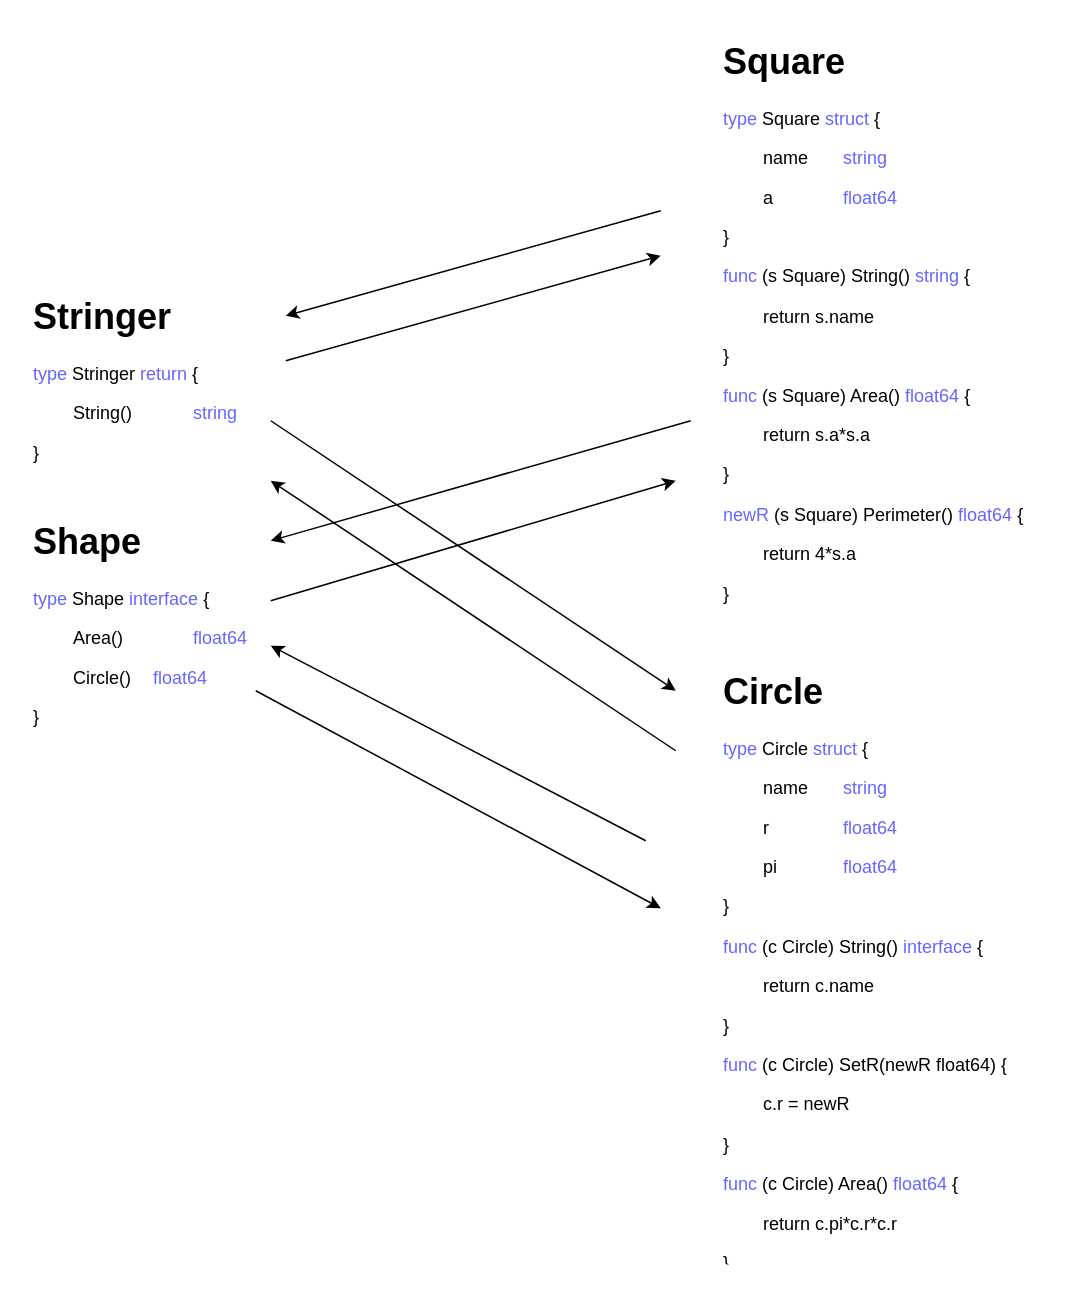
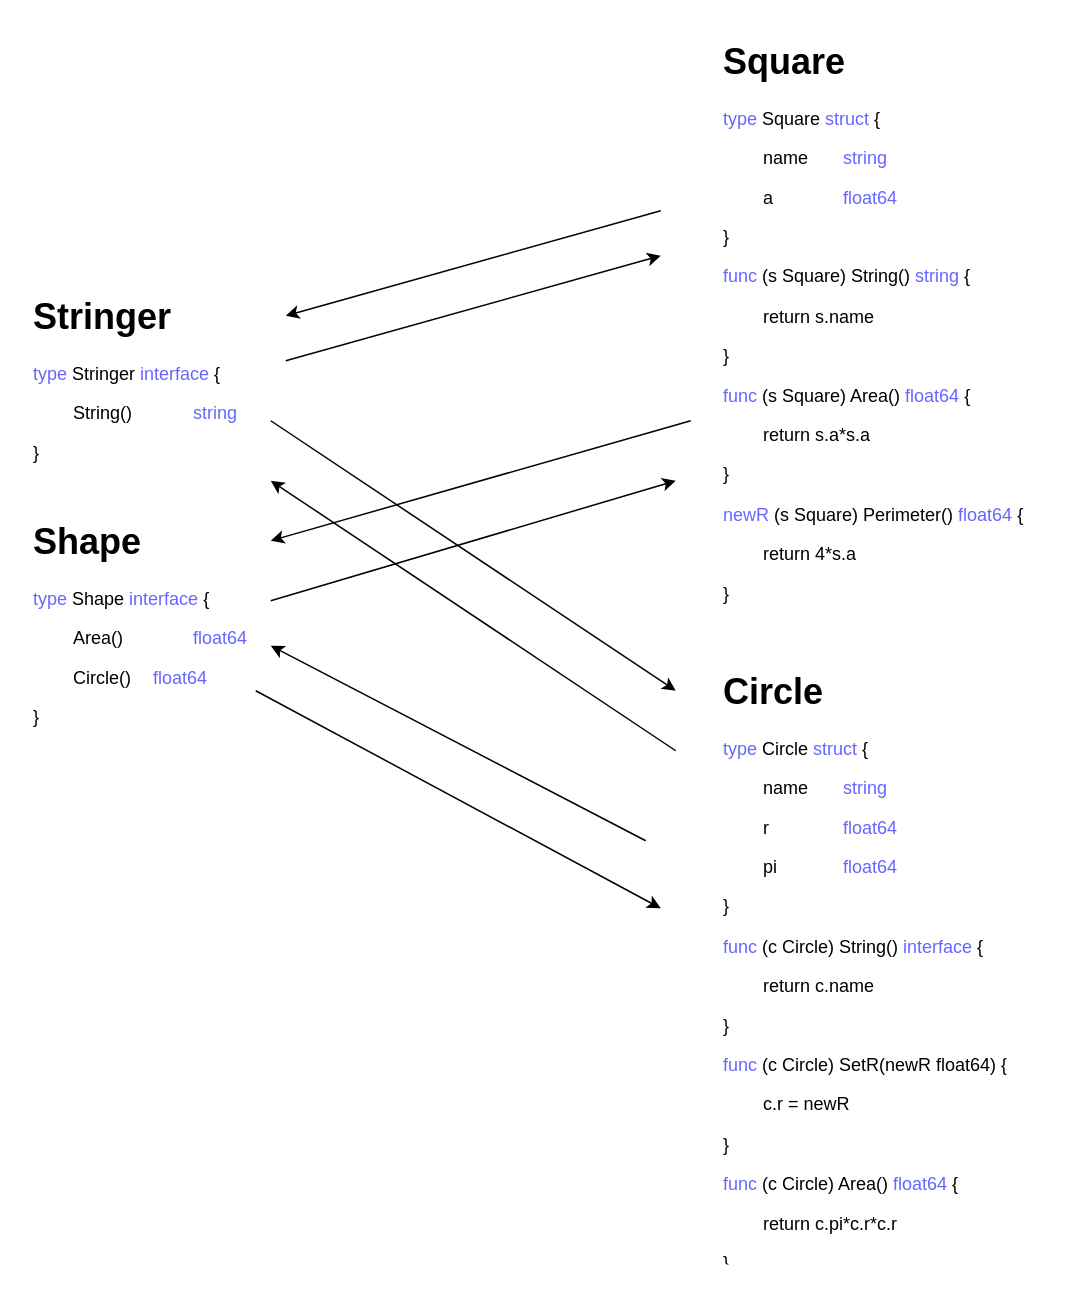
  <mxCell id="0" />
  <mxCell id="1" parent="0" />
- <mxCell id="2" value="&lt;h1 style=&quot;margin-top: 0px;&quot;&gt;Stringer&lt;/h1&gt;&lt;p&gt;&lt;font style=&quot;color: rgb(102, 102, 255);&quot;&gt;type&lt;/font&gt; Stringer &lt;font style=&quot;color: rgb(102, 102, 255);&quot;&gt;return&lt;/font&gt; {&lt;/p&gt;&lt;p&gt;&lt;span style=&quot;white-space: pre;&quot;&gt;&#09;&lt;/span&gt;String() &lt;span style=&quot;white-space: pre;&quot;&gt;&#09;&lt;/span&gt;&lt;span style=&quot;white-space: pre;&quot;&gt;&#09;&lt;/span&gt;&lt;font style=&quot;color: rgb(102, 102, 255);&quot;&gt;string&lt;/font&gt;&lt;br&gt;&lt;/p&gt;&lt;p&gt;}&lt;/p&gt;" style="text;html=1;whiteSpace=wrap;overflow=hidden;rounded=0;" vertex="1" parent="1"><mxGeometry x="20" y="190" width="150" height="120" as="geometry" /></mxCell>
+ <mxCell id="2" value="&lt;h1 style=&quot;margin-top: 0px;&quot;&gt;Stringer&lt;/h1&gt;&lt;p&gt;&lt;font style=&quot;color: rgb(102, 102, 255);&quot;&gt;type&lt;/font&gt; Stringer &lt;font style=&quot;color: rgb(102, 102, 255);&quot;&gt;interface&lt;/font&gt; {&lt;/p&gt;&lt;p&gt;&lt;span style=&quot;white-space: pre;&quot;&gt;&#09;&lt;/span&gt;String() &lt;span style=&quot;white-space: pre;&quot;&gt;&#09;&lt;/span&gt;&lt;span style=&quot;white-space: pre;&quot;&gt;&#09;&lt;/span&gt;&lt;font style=&quot;color: rgb(102, 102, 255);&quot;&gt;string&lt;/font&gt;&lt;br&gt;&lt;/p&gt;&lt;p&gt;}&lt;/p&gt;" style="text;html=1;whiteSpace=wrap;overflow=hidden;rounded=0;" vertex="1" parent="1"><mxGeometry x="20" y="190" width="150" height="120" as="geometry" /></mxCell>
  <mxCell id="3" value="&lt;h1 style=&quot;margin-top: 0px;&quot;&gt;Shape&lt;/h1&gt;&lt;p&gt;&lt;font style=&quot;color: rgb(102, 102, 255);&quot;&gt;type&lt;/font&gt; Shape&amp;nbsp;&lt;font style=&quot;color: rgb(102, 102, 255);&quot;&gt;interface&lt;/font&gt; {&lt;/p&gt;&lt;p&gt;&lt;span style=&quot;white-space: pre;&quot;&gt;&#09;&lt;/span&gt;Area() &lt;span style=&quot;white-space: pre;&quot;&gt;&#09;&lt;/span&gt;&lt;span style=&quot;white-space: pre;&quot;&gt;&#09;&lt;/span&gt;&lt;font color=&quot;#6666ff&quot;&gt;float64&lt;/font&gt;&lt;/p&gt;&lt;p&gt;&lt;span style=&quot;background-color: transparent; color: light-dark(rgb(0, 0, 0), rgb(255, 255, 255));&quot;&gt;&lt;span style=&quot;white-space: pre;&quot;&gt;&#09;&lt;/span&gt;Circle&lt;/span&gt;&lt;span style=&quot;background-color: transparent; color: light-dark(rgb(0, 0, 0), rgb(255, 255, 255));&quot;&gt;()&lt;/span&gt;&lt;span style=&quot;background-color: transparent; color: light-dark(rgb(0, 0, 0), rgb(255, 255, 255));&quot;&gt;&amp;nbsp;&lt;span style=&quot;white-space: pre;&quot;&gt;&#09;&lt;/span&gt;&lt;/span&gt;&lt;font style=&quot;background-color: transparent;&quot; color=&quot;#6666ff&quot;&gt;float64&lt;/font&gt;&lt;/p&gt;&lt;p&gt;}&lt;/p&gt;" style="text;html=1;whiteSpace=wrap;overflow=hidden;rounded=0;" vertex="1" parent="1"><mxGeometry x="20" y="340" width="150" height="160" as="geometry" /></mxCell>
  <mxCell id="4" value="&lt;h1 style=&quot;margin-top: 0px;&quot;&gt;&lt;span style=&quot;white-space-collapse: preserve;&quot; data-src-align=&quot;0:7&quot; class=&quot;EzKURWReUAB5oZgtQNkl&quot;&gt;Square&lt;/span&gt;&lt;br&gt;&lt;/h1&gt;&lt;p&gt;&lt;font style=&quot;color: rgb(102, 102, 255);&quot;&gt;type&lt;/font&gt; Square &lt;font style=&quot;color: rgb(102, 102, 255);&quot;&gt;struct&lt;/font&gt; {&lt;/p&gt;&lt;p&gt;&lt;span style=&quot;white-space: pre;&quot;&gt;&#09;&lt;/span&gt;name &lt;span style=&quot;white-space: pre;&quot;&gt;&#09;&lt;/span&gt;&lt;font style=&quot;color: rgb(102, 102, 255);&quot;&gt;string&lt;/font&gt;&lt;br&gt;&lt;/p&gt;&lt;p&gt;&lt;font style=&quot;color: rgb(102, 102, 255);&quot;&gt;&lt;span style=&quot;color: light-dark(rgb(102, 102, 255), rgb(102, 102, 255)); white-space: pre;&quot;&gt;&#09;&lt;/span&gt;&lt;font style=&quot;color: rgb(0, 0, 0);&quot;&gt;a&lt;/font&gt;&lt;/font&gt;&lt;font style=&quot;color: rgb(102, 102, 255);&quot;&gt; &lt;span style=&quot;white-space: pre;&quot;&gt;&#09;&lt;/span&gt;&lt;span style=&quot;white-space: pre;&quot;&gt;&#09;&lt;/span&gt;float64&lt;br&gt;&lt;/font&gt;&lt;/p&gt;&lt;p&gt;}&lt;/p&gt;&lt;p&gt;&lt;font style=&quot;color: rgb(102, 102, 255);&quot;&gt;func&lt;/font&gt; (s Square) String() &lt;font style=&quot;color: rgb(102, 102, 255);&quot;&gt;string&lt;/font&gt; {&lt;/p&gt;&lt;p&gt;&lt;span style=&quot;white-space: pre;&quot;&gt;&#09;&lt;/span&gt;return s.name&lt;br&gt;&lt;/p&gt;&lt;p&gt;}&lt;/p&gt;&lt;p&gt;&lt;font style=&quot;color: rgb(102, 102, 255);&quot;&gt;func&lt;/font&gt;&amp;nbsp;(s Square) Area() &lt;font color=&quot;#6666ff&quot;&gt;float64&lt;/font&gt;&amp;nbsp;{&lt;/p&gt;&lt;p&gt;&lt;span style=&quot;white-space: pre;&quot;&gt;&#09;&lt;/span&gt;return s.a*s.a&lt;br&gt;&lt;/p&gt;&lt;p&gt;}&lt;/p&gt;&lt;p&gt;&lt;font style=&quot;color: rgb(102, 102, 255);&quot;&gt;newR&lt;/font&gt;&amp;nbsp;(s Square) Perimeter()&amp;nbsp;&lt;span style=&quot;color: rgb(102, 102, 255);&quot;&gt;float64&lt;/span&gt;&amp;nbsp;{&lt;/p&gt;&lt;p&gt;&lt;span style=&quot;white-space: pre;&quot;&gt;&#09;&lt;/span&gt;return 4*s.a&lt;br&gt;&lt;/p&gt;&lt;p&gt;}&lt;/p&gt;" style="text;html=1;whiteSpace=wrap;overflow=hidden;rounded=0;" vertex="1" parent="1"><mxGeometry x="480" y="20" width="220" height="400" as="geometry" /></mxCell>
  <mxCell id="5" value="&lt;h1 style=&quot;margin-top: 0px;&quot;&gt;&lt;span style=&quot;white-space-collapse: preserve;&quot; data-src-align=&quot;0:4&quot; class=&quot;EzKURWReUAB5oZgtQNkl&quot;&gt;Circle&lt;/span&gt;&lt;br&gt;&lt;/h1&gt;&lt;p&gt;&lt;font style=&quot;color: rgb(102, 102, 255);&quot;&gt;type&lt;/font&gt;&amp;nbsp;&lt;span style=&quot;white-space-collapse: preserve;&quot; data-src-align=&quot;0:4&quot; class=&quot;EzKURWReUAB5oZgtQNkl&quot;&gt;Circle&lt;/span&gt;&amp;nbsp;&lt;font style=&quot;color: rgb(102, 102, 255);&quot;&gt;struct&lt;/font&gt; {&lt;/p&gt;&lt;p&gt;&lt;span style=&quot;white-space: pre;&quot;&gt;&#09;&lt;/span&gt;name &lt;span style=&quot;white-space: pre;&quot;&gt;&#09;&lt;/span&gt;&lt;font style=&quot;color: rgb(102, 102, 255);&quot;&gt;string&lt;/font&gt;&lt;br&gt;&lt;/p&gt;&lt;p&gt;&lt;font style=&quot;color: rgb(102, 102, 255);&quot;&gt;&lt;span style=&quot;color: light-dark(rgb(102, 102, 255), rgb(102, 102, 255)); white-space: pre;&quot;&gt;&#09;&lt;/span&gt;&lt;font style=&quot;color: rgb(0, 0, 0);&quot;&gt;r&lt;/font&gt;&lt;/font&gt;&lt;font style=&quot;color: rgb(102, 102, 255);&quot;&gt; &lt;span style=&quot;white-space: pre;&quot;&gt;&#09;&lt;/span&gt;&lt;span style=&quot;white-space: pre;&quot;&gt;&#09;&lt;/span&gt;float64&lt;br&gt;&lt;/font&gt;&lt;/p&gt;&lt;p&gt;&lt;font style=&quot;color: rgb(102, 102, 255);&quot;&gt;&lt;span style=&quot;color: light-dark(rgb(102, 102, 255), rgb(102, 102, 255)); white-space: pre;&quot;&gt;&#09;&lt;/span&gt;&lt;font style=&quot;color: rgb(0, 0, 0);&quot;&gt;pi&lt;/font&gt;&lt;/font&gt;&lt;font style=&quot;color: rgb(102, 102, 255);&quot;&gt;&amp;nbsp;&lt;span style=&quot;white-space: pre;&quot;&gt;&#09;&lt;/span&gt;&lt;span style=&quot;white-space: pre;&quot;&gt;&#09;&lt;/span&gt;float64&lt;br&gt;&lt;/font&gt;&lt;/p&gt;&lt;p&gt;}&lt;/p&gt;&lt;p&gt;&lt;font style=&quot;color: rgb(102, 102, 255);&quot;&gt;func&lt;/font&gt; (с&amp;nbsp;&lt;span style=&quot;white-space-collapse: preserve;&quot; data-src-align=&quot;0:4&quot; class=&quot;EzKURWReUAB5oZgtQNkl&quot;&gt;Circle&lt;/span&gt;) String() &lt;font style=&quot;color: rgb(102, 102, 255);&quot;&gt;interface&lt;/font&gt; {&lt;/p&gt;&lt;p&gt;&lt;span style=&quot;white-space: pre;&quot;&gt;&#09;&lt;/span&gt;return c.name&lt;br&gt;&lt;/p&gt;&lt;p&gt;}&lt;/p&gt;&lt;p&gt;&lt;font style=&quot;color: rgb(102, 102, 255);&quot;&gt;func&lt;/font&gt;&amp;nbsp;(с&amp;nbsp;&lt;span style=&quot;white-space-collapse: preserve;&quot; data-src-align=&quot;0:4&quot; class=&quot;EzKURWReUAB5oZgtQNkl&quot;&gt;Circle&lt;/span&gt;) SetR(newR float64)&amp;nbsp;{&lt;/p&gt;&lt;p&gt;&lt;span style=&quot;white-space: pre;&quot;&gt;&#09;&lt;/span&gt;c.r = newR&lt;br&gt;&lt;/p&gt;&lt;p&gt;}&lt;/p&gt;&lt;p&gt;&lt;font style=&quot;color: rgb(102, 102, 255);&quot;&gt;func&lt;/font&gt;&amp;nbsp;(с&amp;nbsp;&lt;span style=&quot;white-space-collapse: preserve;&quot; data-src-align=&quot;0:4&quot; class=&quot;EzKURWReUAB5oZgtQNkl&quot;&gt;Circle&lt;/span&gt;) Area() &lt;font color=&quot;#6666ff&quot;&gt;float64&lt;/font&gt;&amp;nbsp;{&lt;/p&gt;&lt;p&gt;&lt;span style=&quot;white-space: pre;&quot;&gt;&#09;&lt;/span&gt;return c.pi*c.r*c.r&lt;br&gt;&lt;/p&gt;&lt;p&gt;}&lt;/p&gt;&lt;p&gt;&lt;font style=&quot;color: rgb(102, 102, 255);&quot;&gt;func&lt;/font&gt;&amp;nbsp;(с&amp;nbsp;&lt;span style=&quot;white-space-collapse: preserve;&quot; data-src-align=&quot;0:4&quot; class=&quot;EzKURWReUAB5oZgtQNkl&quot;&gt;Circle&lt;/span&gt;) Perimeter()&amp;nbsp;&lt;span style=&quot;color: rgb(102, 102, 255);&quot;&gt;float64&lt;/span&gt;&amp;nbsp;{&lt;/p&gt;&lt;p&gt;&lt;span style=&quot;white-space: pre;&quot;&gt;&#09;&lt;/span&gt;return 2*c.pi*c.r&lt;br&gt;&lt;/p&gt;&lt;p&gt;}&lt;/p&gt;" style="text;html=1;whiteSpace=wrap;overflow=hidden;rounded=0;" vertex="1" parent="1"><mxGeometry x="480" y="440" width="220" height="400" as="geometry" /></mxCell>
  <mxCell id="6" value="" style="endArrow=classic;html=1;rounded=0;" edge="1" parent="1"><mxGeometry width="50" height="50" relative="1" as="geometry"><mxPoint x="190" y="240" as="sourcePoint" /><mxPoint x="440" y="170" as="targetPoint" /></mxGeometry></mxCell>
  <mxCell id="7" value="" style="endArrow=classic;html=1;rounded=0;" edge="1" parent="1"><mxGeometry width="50" height="50" relative="1" as="geometry"><mxPoint x="180" y="280" as="sourcePoint" /><mxPoint x="450" y="460" as="targetPoint" /></mxGeometry></mxCell>
  <mxCell id="8" value="" style="endArrow=classic;html=1;rounded=0;" edge="1" parent="1"><mxGeometry width="50" height="50" relative="1" as="geometry"><mxPoint x="440" y="140" as="sourcePoint" /><mxPoint x="190" y="210" as="targetPoint" /></mxGeometry></mxCell>
  <mxCell id="9" value="" style="endArrow=classic;html=1;rounded=0;" edge="1" parent="1"><mxGeometry width="50" height="50" relative="1" as="geometry"><mxPoint x="460" y="280" as="sourcePoint" /><mxPoint x="180" y="360" as="targetPoint" /></mxGeometry></mxCell>
  <mxCell id="10" value="" style="endArrow=classic;html=1;rounded=0;exitX=1;exitY=0.75;exitDx=0;exitDy=0;" edge="1" parent="1" source="3"><mxGeometry width="50" height="50" relative="1" as="geometry"><mxPoint x="170" y="425" as="sourcePoint" /><mxPoint x="440" y="605" as="targetPoint" /></mxGeometry></mxCell>
  <mxCell id="11" value="" style="endArrow=classic;html=1;rounded=0;" edge="1" parent="1"><mxGeometry width="50" height="50" relative="1" as="geometry"><mxPoint x="180" y="400" as="sourcePoint" /><mxPoint x="450" y="320" as="targetPoint" /></mxGeometry></mxCell>
  <mxCell id="12" value="" style="endArrow=classic;html=1;rounded=0;" edge="1" parent="1"><mxGeometry width="50" height="50" relative="1" as="geometry"><mxPoint x="430" y="560" as="sourcePoint" /><mxPoint x="180" y="430" as="targetPoint" /></mxGeometry></mxCell>
  <mxCell id="13" value="" style="endArrow=classic;html=1;rounded=0;" edge="1" parent="1"><mxGeometry width="50" height="50" relative="1" as="geometry"><mxPoint x="450" y="500" as="sourcePoint" /><mxPoint x="180" y="320" as="targetPoint" /></mxGeometry></mxCell>
